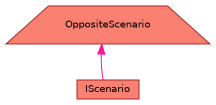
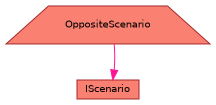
  digraph {
    node [color=brown fillcolor=salmon fontname=Helvetica fontsize=10 style=filled]
    n1 [fontcolor=black height=0.2 label=OppositeScenario shape=trapezium width=0.4]
    n2 [height=0.2 label=IScenario shape=box width=0.4]
-   n1 -> n2 [color=deeppink dir=back fontname=Helvetica fontsize=10 labelfontname=Helvetica labelfontsize=10 style=solid]
+   n2 -> n1 [color=deeppink dir=back fontname=Helvetica fontsize=10 labelfontname=Helvetica labelfontsize=10 style=solid]
  }
